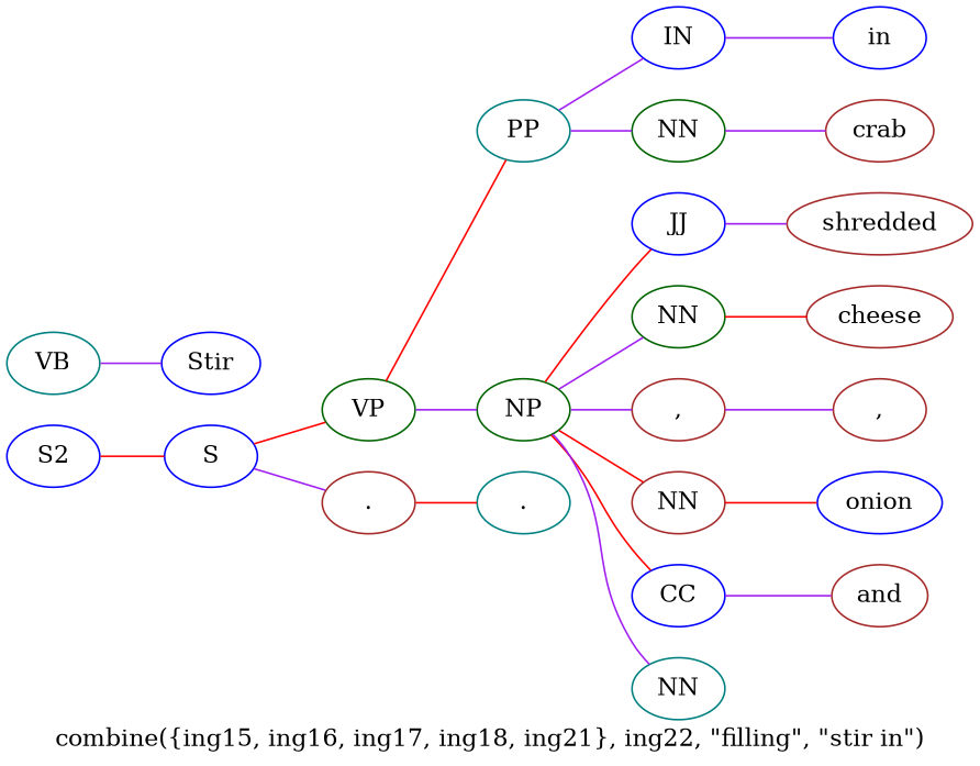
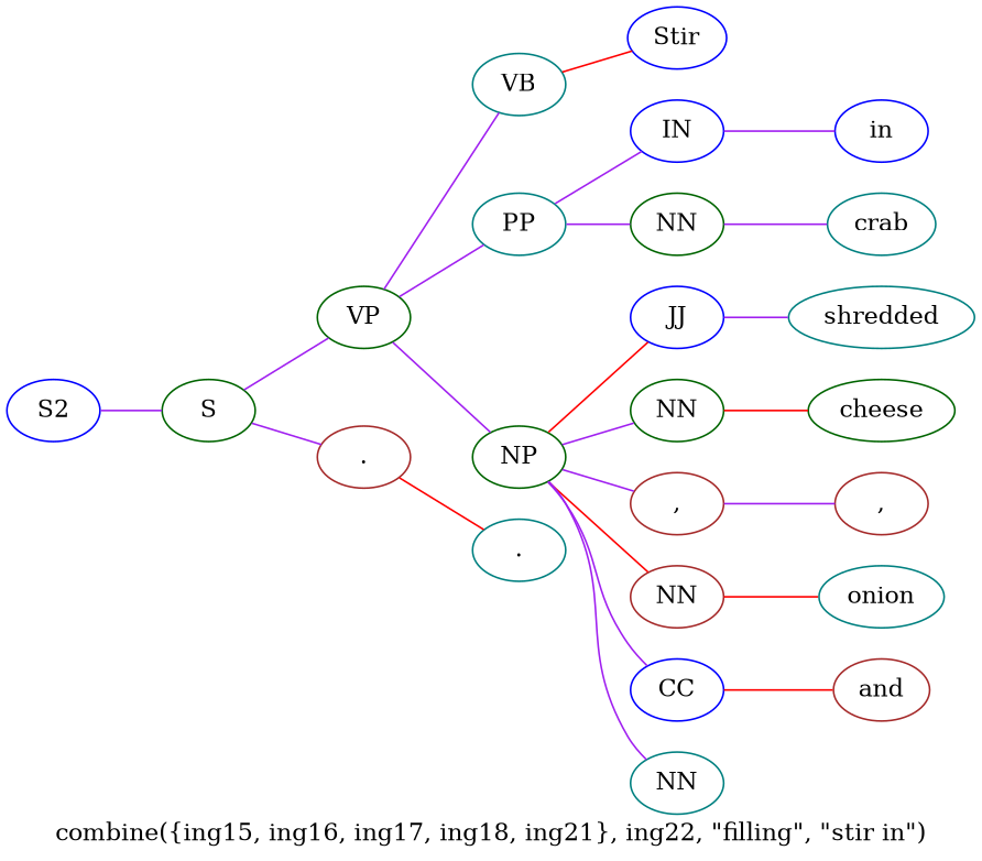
  graph {
    label="combine({ing15, ing16, ing17, ing18, ing21}, ing22, \"filling\", \"stir in\")"
    rankdir=LR
    node [color=blue]
    edge [color=purple]
    n1 [label=S2]
-   n2 [label=S]
+   n2 [color=darkgreen label=S]
    n3 [color=darkgreen label=VP]
    n4 [color=brown label="."]
    n5 [color=teal label=VB]
    n6 [color=teal label=PP]
    n7 [color=darkgreen label=NP]
    n8 [color=teal label="."]
    n9 [label=Stir]
    n10 [label=IN]
    n11 [color=darkgreen label=NN]
    n12 [label=in]
    n13 [label=JJ]
    n14 [color=darkgreen label=NN]
    n15 [color=brown label=","]
    n16 [color=brown label=NN]
    n17 [label=CC]
    n18 [color=teal label=NN]
-   n19 [color=brown label=crab]
-   n20 [color=brown label=shredded]
-   n21 [color=brown label=cheese]
+   n19 [color=teal label=crab]
+   n20 [color=teal label=shredded]
+   n21 [color=darkgreen label=cheese]
    n22 [color=brown label=","]
-   n23 [label=onion]
+   n23 [color=teal label=onion]
    n24 [color=brown label=and]
-   n1 -- n2 [color=red]
-   n2 -- n3 [color=red]
+   n1 -- n2
+   n2 -- n3
    n2 -- n4
-   n3 -- n6 [color=red]
+   n3 -- n5
+   n3 -- n6
    n3 -- n7
    n4 -- n8 [color=red]
-   n5 -- n9
+   n5 -- n9 [color=red]
    n6 -- n10
    n6 -- n11
    n7 -- n13 [color=red]
    n7 -- n14
    n7 -- n15
    n7 -- n16 [color=red]
-   n7 -- n17 [color=red]
+   n7 -- n17
    n7 -- n18
    n10 -- n12
    n11 -- n19
    n13 -- n20
    n14 -- n21 [color=red]
    n15 -- n22
    n16 -- n23 [color=red]
-   n17 -- n24
+   n17 -- n24 [color=red]
  }
